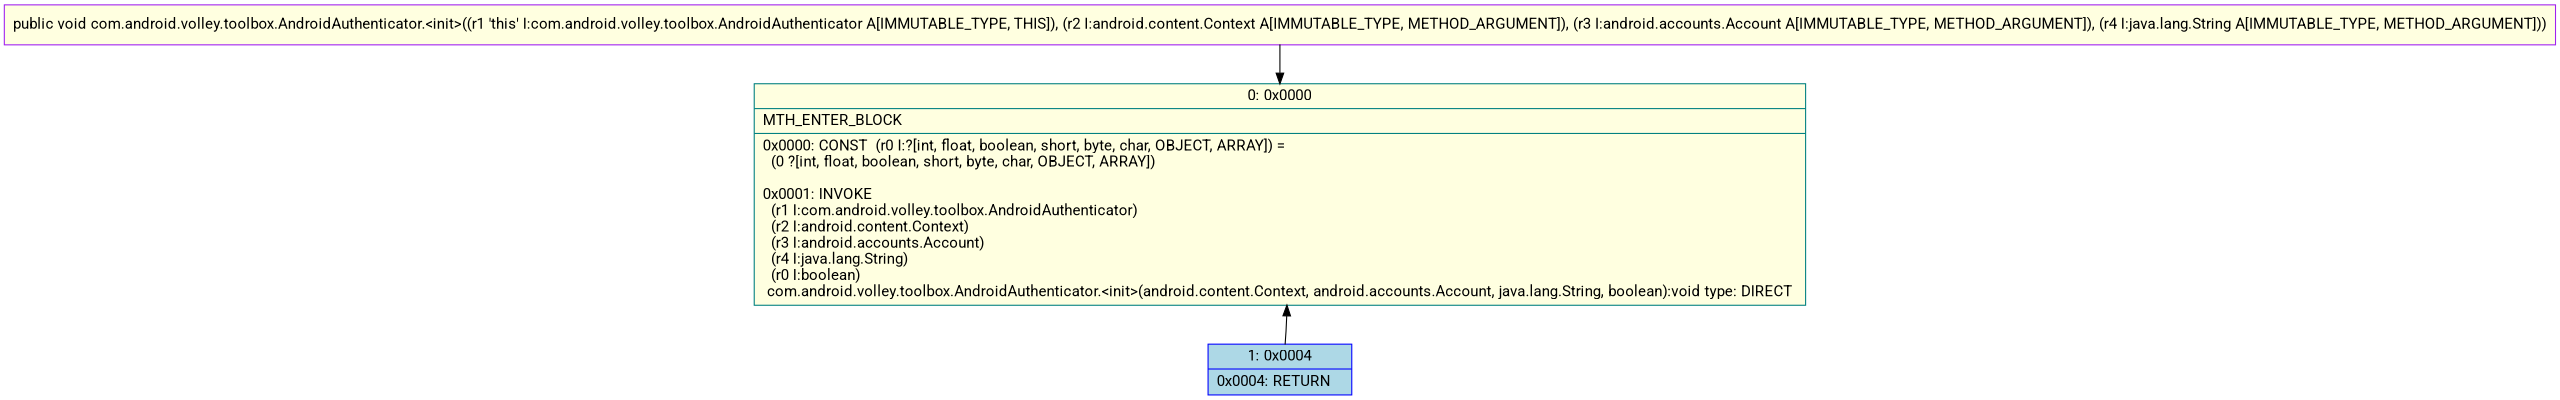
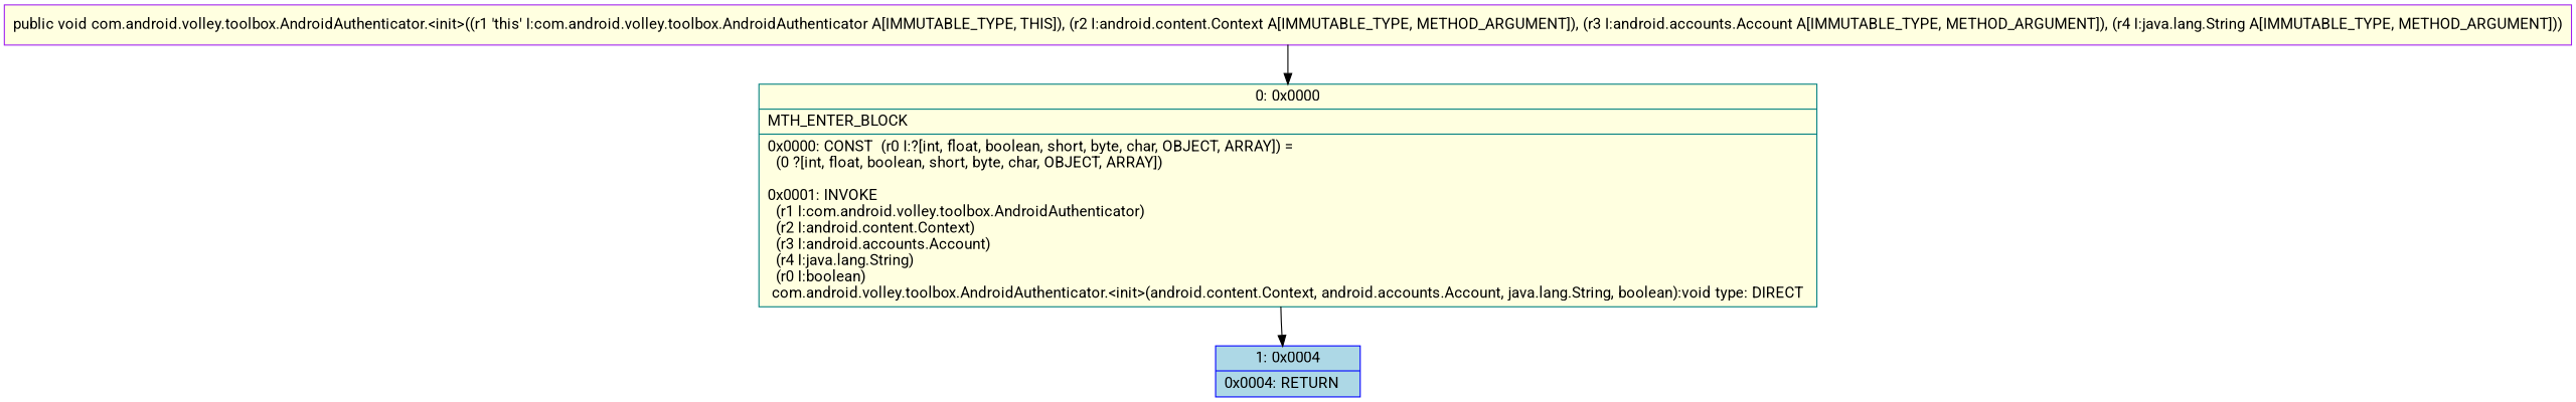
  digraph {
    fontname=Roboto
    node [shape=record style=filled fillcolor=lightyellow fontname=Roboto]
    edge [fontname=Roboto]
    n1 [label="{0\:\ 0x0000|MTH_ENTER_BLOCK\l|0x0000: CONST  (r0 I:?[int, float, boolean, short, byte, char, OBJECT, ARRAY]) = \l  (0 ?[int, float, boolean, short, byte, char, OBJECT, ARRAY])\l \l0x0001: INVOKE  \l  (r1 I:com.android.volley.toolbox.AndroidAuthenticator)\l  (r2 I:android.content.Context)\l  (r3 I:android.accounts.Account)\l  (r4 I:java.lang.String)\l  (r0 I:boolean)\l com.android.volley.toolbox.AndroidAuthenticator.\<init\>(android.content.Context, android.accounts.Account, java.lang.String, boolean):void type: DIRECT \l}" color=teal]
    n2 [label="{1\:\ 0x0004|0x0004: RETURN   \l}" fillcolor=lightblue color=blue]
    n3 [label="{public void com.android.volley.toolbox.AndroidAuthenticator.\<init\>((r1 'this' I:com.android.volley.toolbox.AndroidAuthenticator A[IMMUTABLE_TYPE, THIS]), (r2 I:android.content.Context A[IMMUTABLE_TYPE, METHOD_ARGUMENT]), (r3 I:android.accounts.Account A[IMMUTABLE_TYPE, METHOD_ARGUMENT]), (r4 I:java.lang.String A[IMMUTABLE_TYPE, METHOD_ARGUMENT])) }" color=purple]
-   n2 -> n1
+   n1 -> n2
    n3 -> n1
  }
